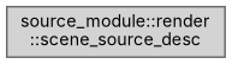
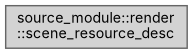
  digraph {
    rankdir=LR
    fontname=Inter
-   n1 [color=grey40 fillcolor=lightgrey fontname=Inter fontsize=10 height=0.2 label="source_module::render\l::scene_source_desc" shape=box style=filled width=0.4]
+   n1 [color=grey40 fillcolor=lightgrey fontname=Inter fontsize=10 height=0.2 label="source_module::render\l::scene_resource_desc" shape=box style=filled width=0.4]
  }
